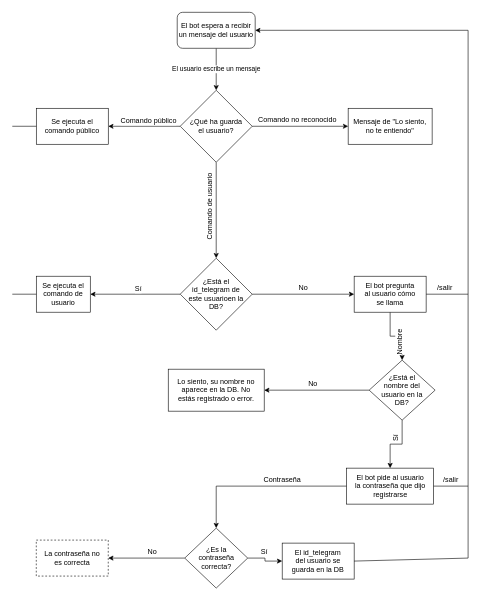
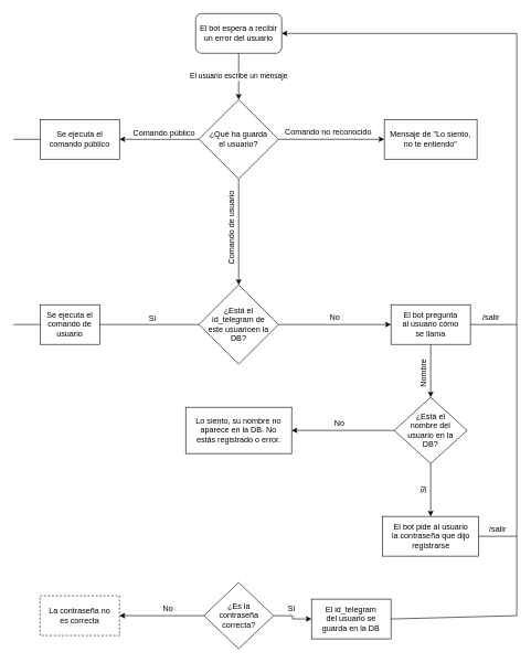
  <mxCell id="0" />
  <mxCell id="1" parent="0" />
  <mxCell id="2" value="El usuario escribe un mensaje" style="edgeStyle=orthogonalEdgeStyle;rounded=0;orthogonalLoop=1;jettySize=auto;html=1;entryX=0.5;entryY=0;entryDx=0;entryDy=0;exitX=0.5;exitY=1;exitDx=0;exitDy=0;" edge="1" parent="1" source="3" target="8"><mxGeometry relative="1" as="geometry" /></mxCell>
- <mxCell id="3" value="El bot espera a recibir un mensaje del usuario" style="rounded=1;whiteSpace=wrap;html=1;fontSize=12;glass=0;strokeWidth=1;shadow=0;" parent="1" vertex="1"><mxGeometry x="295" y="20" width="130" height="60" as="geometry" /></mxCell>
+ <mxCell id="3" value="El bot espera a recibir un error del usuario" style="rounded=1;whiteSpace=wrap;html=1;fontSize=12;glass=0;strokeWidth=1;shadow=0;" parent="1" vertex="1"><mxGeometry x="295" y="20" width="130" height="60" as="geometry" /></mxCell>
  <mxCell id="4" value="" style="edgeStyle=orthogonalEdgeStyle;rounded=0;orthogonalLoop=1;jettySize=auto;html=1;fontSize=12;entryX=1;entryY=0.5;entryDx=0;entryDy=0;exitX=0;exitY=0.5;exitDx=0;exitDy=0;" edge="1" parent="1" source="8" target="9"><mxGeometry relative="1" as="geometry" /></mxCell>
  <mxCell id="5" value="Comando público" style="edgeLabel;html=1;align=center;verticalAlign=middle;resizable=0;points=[];fontSize=12;" vertex="1" connectable="0" parent="4"><mxGeometry x="-0.2" y="-3" relative="1" as="geometry"><mxPoint x="-6" y="-7" as="offset" /></mxGeometry></mxCell>
  <mxCell id="6" value="Comando no reconocido" style="edgeStyle=orthogonalEdgeStyle;rounded=0;orthogonalLoop=1;jettySize=auto;html=1;fontSize=12;exitX=1;exitY=0.5;exitDx=0;exitDy=0;entryX=0;entryY=0.5;entryDx=0;entryDy=0;" edge="1" parent="1" source="8" target="10"><mxGeometry x="-0.059" y="10" relative="1" as="geometry"><Array as="points"><mxPoint x="510" y="210" /><mxPoint x="510" y="210" /></Array><mxPoint as="offset" /></mxGeometry></mxCell>
  <mxCell id="7" value="Comando de usuario" style="edgeStyle=orthogonalEdgeStyle;rounded=0;orthogonalLoop=1;jettySize=auto;html=1;fontSize=12;horizontal=0;entryX=0.5;entryY=0;entryDx=0;entryDy=0;exitX=0.5;exitY=1;exitDx=0;exitDy=0;" edge="1" parent="1" source="8" target="14"><mxGeometry x="-0.077" y="-10" relative="1" as="geometry"><mxPoint x="360" y="420" as="targetPoint" /><Array as="points" /><mxPoint as="offset" /></mxGeometry></mxCell>
  <mxCell id="8" value="¿Qué ha guarda el usuario?" style="rhombus;whiteSpace=wrap;html=1;spacing=2;spacingLeft=12;spacingRight=12;" vertex="1" parent="1"><mxGeometry x="300" y="150" width="120" height="120" as="geometry" /></mxCell>
  <mxCell id="9" value="Se ejecuta el comando público" style="whiteSpace=wrap;html=1;" vertex="1" parent="1"><mxGeometry x="60" y="180" width="120" height="60" as="geometry" /></mxCell>
  <mxCell id="10" value="Mensaje de &quot;Lo siento, no te entiendo&quot;" style="whiteSpace=wrap;html=1;spacing=2;" vertex="1" parent="1"><mxGeometry x="580" y="180" width="140" height="60" as="geometry" /></mxCell>
- <mxCell id="11" value="" style="edgeStyle=orthogonalEdgeStyle;rounded=0;orthogonalLoop=1;jettySize=auto;html=1;fontSize=12;exitX=0;exitY=0.5;exitDx=0;exitDy=0;entryX=1;entryY=0.5;entryDx=0;entryDy=0;" edge="1" parent="1" source="14" target="15"><mxGeometry relative="1" as="geometry" /></mxCell>
+ <mxCell id="11" value="" style="edgeStyle=orthogonalEdgeStyle;rounded=0;orthogonalLoop=1;jettySize=auto;html=1;fontSize=12;exitX=0;exitY=0.5;exitDx=0;exitDy=0;entryX=1;entryY=0.5;entryDx=0;entryDy=0;endArrow=none;" edge="1" parent="1" source="14" target="15"><mxGeometry relative="1" as="geometry" /></mxCell>
  <mxCell id="12" value="Sí" style="edgeLabel;html=1;align=center;verticalAlign=middle;resizable=0;points=[];fontSize=12;" vertex="1" connectable="0" parent="11"><mxGeometry x="-0.267" relative="1" as="geometry"><mxPoint x="-16" y="-10" as="offset" /></mxGeometry></mxCell>
  <mxCell id="13" value="No" style="edgeStyle=orthogonalEdgeStyle;rounded=0;orthogonalLoop=1;jettySize=auto;html=1;fontSize=12;entryX=0;entryY=0.5;entryDx=0;entryDy=0;exitX=1;exitY=0.5;exitDx=0;exitDy=0;" edge="1" parent="1" source="14" target="18"><mxGeometry y="10" relative="1" as="geometry"><mxPoint as="offset" /></mxGeometry></mxCell>
  <mxCell id="14" value="¿Está el id_telegram de este usuarioen la DB?" style="rhombus;html=1;fontSize=12;whiteSpace=wrap;spacingLeft=12;spacingRight=12;" vertex="1" parent="1"><mxGeometry x="300" y="430" width="120" height="120" as="geometry" /></mxCell>
  <mxCell id="15" value="Se ejecuta el comando de usuario" style="whiteSpace=wrap;html=1;" vertex="1" parent="1"><mxGeometry x="60" y="460" width="90" height="60" as="geometry" /></mxCell>
  <mxCell id="16" value="Nombre" style="edgeStyle=orthogonalEdgeStyle;rounded=0;orthogonalLoop=1;jettySize=auto;html=1;fontSize=12;horizontal=0;exitX=0.5;exitY=1;exitDx=0;exitDy=0;entryX=0.5;entryY=0;entryDx=0;entryDy=0;" edge="1" parent="1" source="18" target="21"><mxGeometry x="0.111" y="-10" relative="1" as="geometry"><mxPoint as="offset" /></mxGeometry></mxCell>
  <mxCell id="17" value="/salir" style="edgeStyle=orthogonalEdgeStyle;rounded=0;orthogonalLoop=1;jettySize=auto;html=1;exitX=1;exitY=0.5;exitDx=0;exitDy=0;entryX=1;entryY=0.5;entryDx=0;entryDy=0;fontSize=12;" edge="1" parent="1" source="18" target="3"><mxGeometry x="-0.931" y="10" relative="1" as="geometry"><Array as="points"><mxPoint x="780" y="490" /><mxPoint x="780" y="50" /></Array><mxPoint x="1" as="offset" /></mxGeometry></mxCell>
  <mxCell id="18" value="El bot pregunta al usuario cómo se llama" style="whiteSpace=wrap;html=1;spacingLeft=12;spacingRight=12;" vertex="1" parent="1"><mxGeometry x="590" y="460" width="120" height="60" as="geometry" /></mxCell>
  <mxCell id="19" value="No" style="edgeStyle=orthogonalEdgeStyle;rounded=0;orthogonalLoop=1;jettySize=auto;html=1;fontSize=12;entryX=1;entryY=0.5;entryDx=0;entryDy=0;exitX=0;exitY=0.5;exitDx=0;exitDy=0;" edge="1" parent="1" source="21" target="22"><mxGeometry x="0.077" y="-10" relative="1" as="geometry"><mxPoint as="offset" /></mxGeometry></mxCell>
  <mxCell id="20" value="Sí" style="edgeStyle=orthogonalEdgeStyle;rounded=0;orthogonalLoop=1;jettySize=auto;html=1;fontSize=12;entryX=0.5;entryY=0;entryDx=0;entryDy=0;exitX=0.5;exitY=1;exitDx=0;exitDy=0;horizontal=0;" edge="1" parent="1" source="21" target="24"><mxGeometry y="-10" relative="1" as="geometry"><mxPoint as="offset" /></mxGeometry></mxCell>
- <mxCell id="21" value="¿Está el nombre del usuario en la DB?" style="rhombus;whiteSpace=wrap;html=1;spacingLeft=12;spacingRight=12;" vertex="1" parent="1"><mxGeometry x="615" y="600" width="110" height="100" as="geometry" /></mxCell>
+ <mxCell id="21" value="¿Está el nombre del usuario en la DB?" style="rhombus;whiteSpace=wrap;html=1;spacingLeft=12;spacingRight=12;" vertex="1" parent="1"><mxGeometry x="595" y="600" width="110" height="100" as="geometry" /></mxCell>
  <mxCell id="22" value="Lo siento, su nombre no aparece en la DB. No estás registrado o error." style="whiteSpace=wrap;html=1;spacingLeft=12;spacingRight=12;" vertex="1" parent="1"><mxGeometry x="280" y="615" width="160" height="70" as="geometry" /></mxCell>
- <mxCell id="23" value="Contraseña" style="edgeStyle=orthogonalEdgeStyle;rounded=0;orthogonalLoop=1;jettySize=auto;html=1;fontSize=12;entryX=0.5;entryY=0;entryDx=0;entryDy=0;exitX=0;exitY=0.5;exitDx=0;exitDy=0;" edge="1" parent="1" source="24" target="28"><mxGeometry x="-0.252" y="-10" relative="1" as="geometry"><mxPoint as="offset" /></mxGeometry></mxCell>
  <mxCell id="24" value="El bot pide al usuario la contraseña que dijo registrarse" style="whiteSpace=wrap;html=1;spacingLeft=12;spacingRight=12;" vertex="1" parent="1"><mxGeometry x="577.5" y="780" width="145" height="60" as="geometry" /></mxCell>
  <mxCell id="25" value="/salir" style="endArrow=none;html=1;rounded=0;fontSize=12;exitX=1;exitY=0.5;exitDx=0;exitDy=0;" edge="1" parent="1" source="24"><mxGeometry x="-0.854" y="10" width="50" height="50" relative="1" as="geometry"><mxPoint x="590" y="690" as="sourcePoint" /><mxPoint x="780" y="490" as="targetPoint" /><Array as="points"><mxPoint x="780" y="810" /></Array><mxPoint as="offset" /></mxGeometry></mxCell>
  <mxCell id="26" value="Sí" style="edgeStyle=orthogonalEdgeStyle;rounded=0;orthogonalLoop=1;jettySize=auto;html=1;fontSize=12;entryX=0;entryY=0.5;entryDx=0;entryDy=0;" edge="1" parent="1" source="28" target="29"><mxGeometry x="-0.143" y="10" relative="1" as="geometry"><mxPoint as="offset" /></mxGeometry></mxCell>
  <mxCell id="27" value="No" style="edgeStyle=orthogonalEdgeStyle;rounded=0;orthogonalLoop=1;jettySize=auto;html=1;fontSize=12;exitX=0;exitY=0.5;exitDx=0;exitDy=0;entryX=1;entryY=0.5;entryDx=0;entryDy=0;" edge="1" parent="1" source="28" target="30"><mxGeometry x="-0.143" y="-10" relative="1" as="geometry"><mxPoint x="210" y="930" as="targetPoint" /><mxPoint as="offset" /></mxGeometry></mxCell>
  <mxCell id="28" value="¿Es la contraseña correcta?" style="rhombus;whiteSpace=wrap;html=1;spacingLeft=12;spacingRight=12;" vertex="1" parent="1"><mxGeometry x="307.5" y="880" width="105" height="100" as="geometry" /></mxCell>
  <mxCell id="29" value="El id_telegram del usuario se guarda en la DB" style="whiteSpace=wrap;html=1;spacingLeft=12;spacingRight=12;" vertex="1" parent="1"><mxGeometry x="470" y="905" width="120" height="60" as="geometry" /></mxCell>
  <mxCell id="30" value="La contraseña no es correcta" style="whiteSpace=wrap;html=1;spacingLeft=12;spacingRight=12;dashed=1;" vertex="1" parent="1"><mxGeometry x="60" y="900" width="120" height="60" as="geometry" /></mxCell>
  <mxCell id="31" value="" style="endArrow=none;html=1;rounded=0;fontSize=12;exitX=1;exitY=0.5;exitDx=0;exitDy=0;" edge="1" parent="1" source="29"><mxGeometry width="50" height="50" relative="1" as="geometry"><mxPoint x="490" y="880" as="sourcePoint" /><mxPoint x="780" y="810" as="targetPoint" /><Array as="points"><mxPoint x="780" y="930" /></Array></mxGeometry></mxCell>
  <mxCell id="32" value="" style="endArrow=none;html=1;rounded=0;fontSize=12;exitX=0;exitY=0.5;exitDx=0;exitDy=0;" edge="1" parent="1" source="15"><mxGeometry width="50" height="50" relative="1" as="geometry"><mxPoint x="150" y="410" as="sourcePoint" /><mxPoint x="20" y="490" as="targetPoint" /></mxGeometry></mxCell>
  <mxCell id="33" value="" style="endArrow=none;html=1;rounded=0;fontSize=12;entryX=0;entryY=0.5;entryDx=0;entryDy=0;" edge="1" parent="1" target="9"><mxGeometry width="50" height="50" relative="1" as="geometry"><mxPoint x="20" y="210" as="sourcePoint" /><mxPoint x="100" y="260" as="targetPoint" /></mxGeometry></mxCell>
